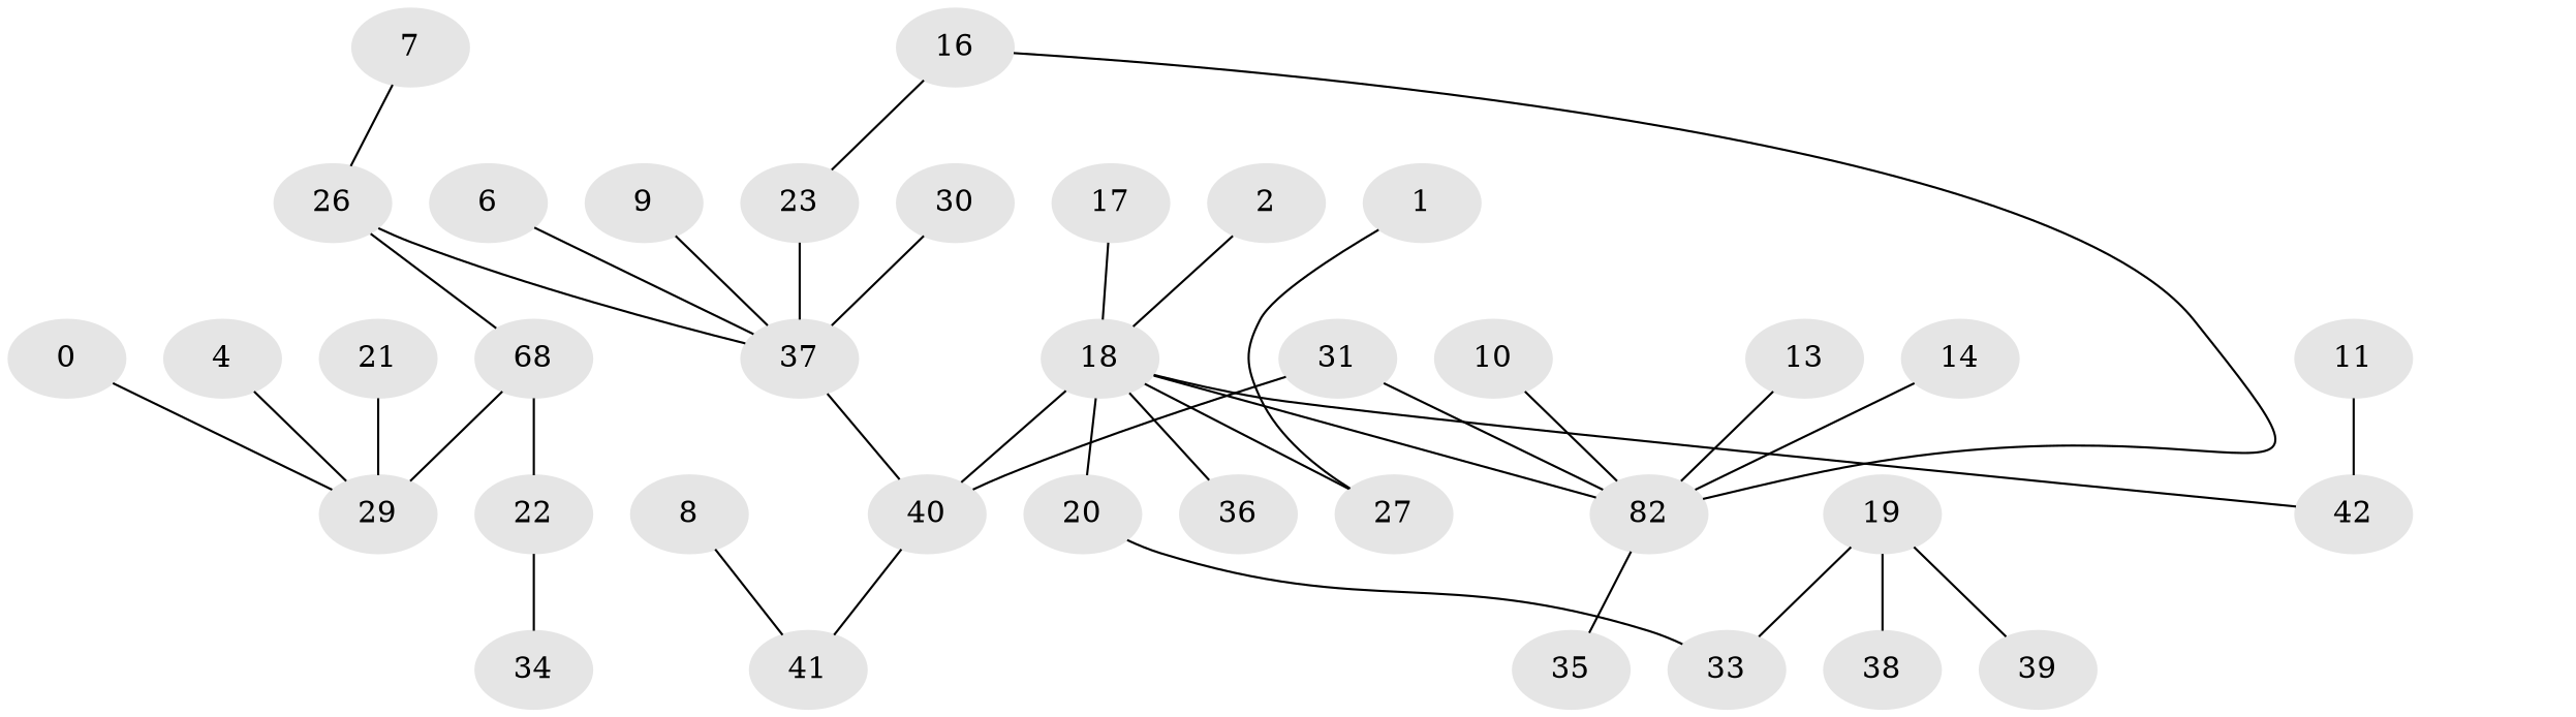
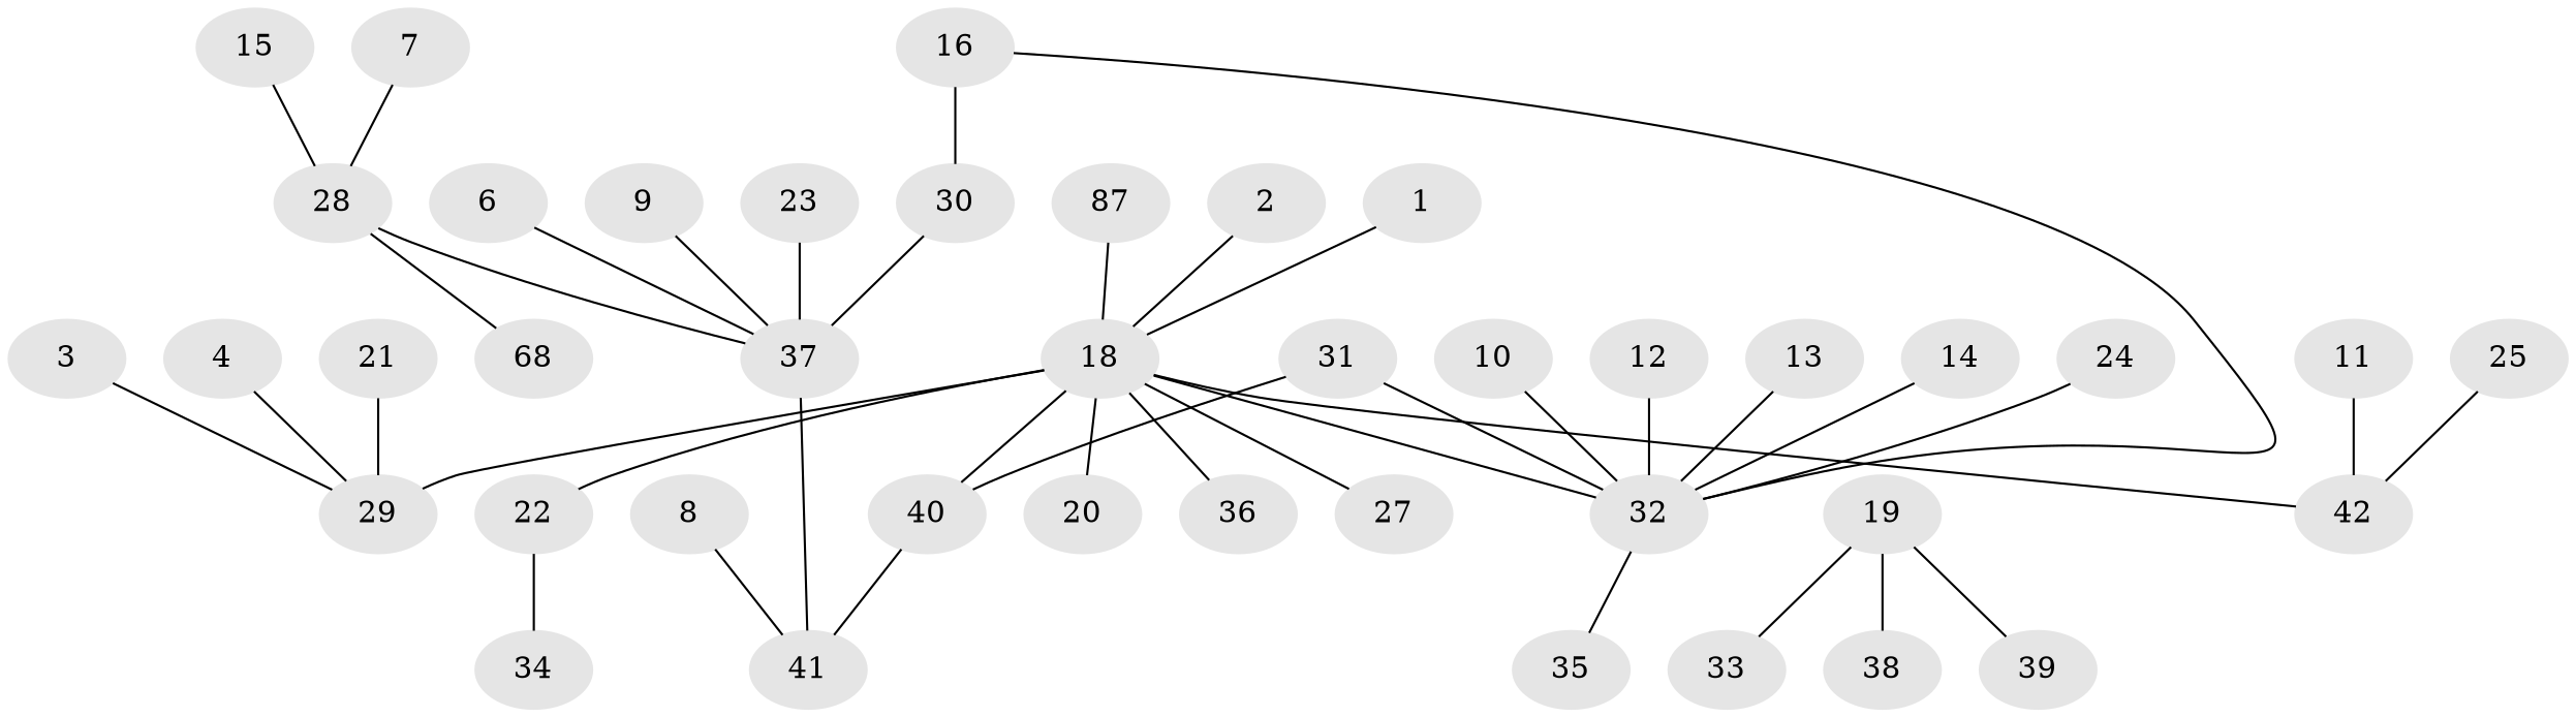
  graph {
    node [color=gray90 style=filled]
    edge [weight=1.0]
    1
    18
    29
-   32 [label=82]
+   32
    42
    20
    22
    27
    36
    40
    2
-   3 [label=0]
+   3
    4
    37
    6
    7
-   26
+   26 [label=28]
    n18 [label=68]
    8
    41
    9
    10
    35
    11
+   12
    13
    14
+   15
    16
    23
-   17
+   17 [label=87]
    33
    34
    19
    38
    39
    21
+   24
+   25
    30
    31
-   1 -- 27
-   n18 -- 29
+   1 -- 18
+   18 -- 29
    18 -- 32
    18 -- 42
    18 -- 20
-   n18 -- 22
+   18 -- 22
    18 -- 27
    18 -- 36
    18 -- 40
    32 -- 35
-   20 -- 33
    22 -- 34
    40 -- 41
    2 -- 18
    3 -- 29
    4 -- 29
-   37 -- 40
+   37 -- 41
    6 -- 37
    7 -- 26
    26 -- 37
    26 -- n18
    8 -- 41
    9 -- 37
    10 -- 32
    11 -- 42
+   12 -- 32
    13 -- 32
    14 -- 32
+   15 -- 26
    16 -- 32
-   16 -- 23
+   16 -- 30
    23 -- 37
    17 -- 18
    19 -- 33
    19 -- 38
    19 -- 39
    21 -- 29
+   24 -- 32
+   25 -- 42
    30 -- 37
    31 -- 32
    31 -- 40
  }
